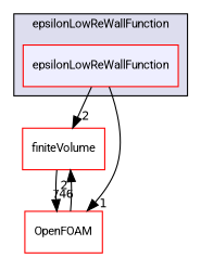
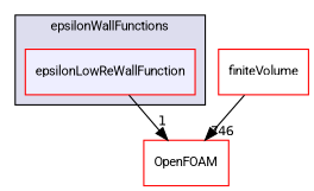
  digraph {
    compound=true
    fontname=Roboto
    node [color=red fontname=Roboto fontsize=10 shape=box]
    edge [fontname=Roboto headlabel=2 labeldistance=1.5 labelfontname=Helvetica labelfontsize=10]
    n1 [fillcolor="#eeeeff" label=epsilonLowReWallFunction pencolor=black style=filled]
    n2 [label=finiteVolume]
    n3 [label=OpenFOAM]
    subgraph cluster_1 {
      bgcolor="#ddddee"
      fontsize=10
-     label=epsilonLowReWallFunction
+     label=epsilonWallFunctions
      pencolor=black
      n1
    }
-   n1 -> n2
    n1 -> n3 [headlabel=1]
    n2 -> n3 [headlabel=746]
-   n3 -> n2
  }
